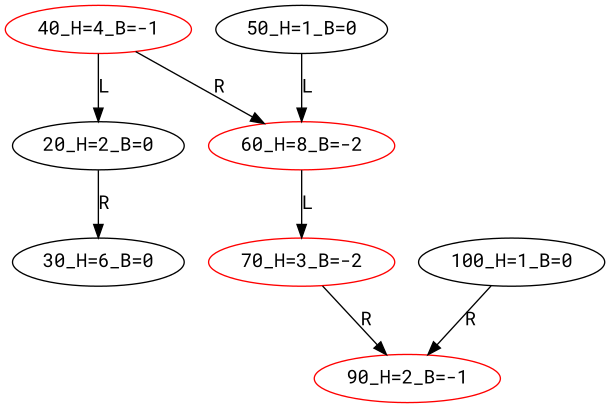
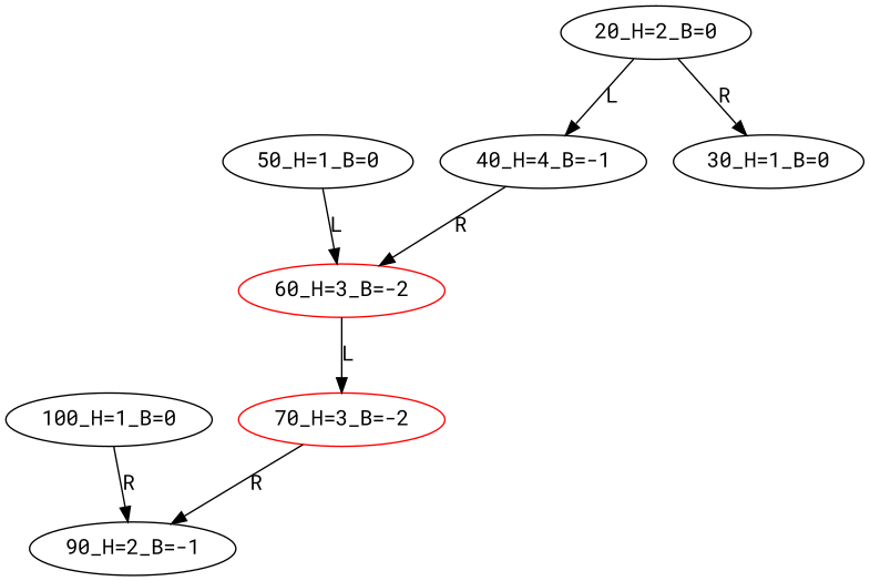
  digraph {
    fontname="Roboto Mono"
    node [fontname="Roboto Mono"]
    edge [fontname="Roboto Mono"]
-   "40_H=4_B=-1" [color=red]
+   "40_H=4_B=-1" [color=black]
    "20_H=2_B=0"
-   "60_H=3_B=-2" [color=red label="60_H=8_B=-2"]
-   "30_H=1_B=0" [label="30_H=6_B=0"]
+   "60_H=3_B=-2" [color=red]
+   "30_H=1_B=0"
    "70_H=3_B=-2" [color=red]
    "50_H=1_B=0"
-   "90_H=2_B=-1" [color=red]
+   "90_H=2_B=-1"
    "100_H=1_B=0"
-   "40_H=4_B=-1" -> "20_H=2_B=0" [label=L]
+   "20_H=2_B=0" -> "40_H=4_B=-1" [label=L]
    "40_H=4_B=-1" -> "60_H=3_B=-2" [label=R]
    "20_H=2_B=0" -> "30_H=1_B=0" [label=R]
    "60_H=3_B=-2" -> "70_H=3_B=-2" [label=L]
    "70_H=3_B=-2" -> "90_H=2_B=-1" [label=R]
    "50_H=1_B=0" -> "60_H=3_B=-2" [label=L]
    "100_H=1_B=0" -> "90_H=2_B=-1" [label=R]
  }
